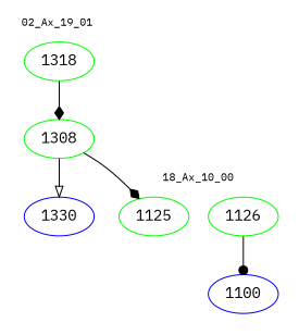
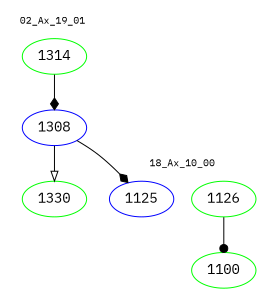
  digraph {
    fontname="IBM Plex Mono"
    node [color=green fontname="IBM Plex Mono"]
    edge [arrowhead=diamond color=black fontname="IBM Plex Mono"]
-   n1 [label=1318]
-   n2 [label=1308]
-   n3 [color=blue label=1330]
+   n1 [label=1314]
+   n2 [color=blue label=1308]
+   n3 [label=1330]
    n4 [label=1126]
-   n5 [color=blue label=1100]
-   n6 [label=1125]
+   n5 [label=1100]
+   n6 [color=blue label=1125]
    subgraph cluster_1 {
      color=white
      fontsize=10
      label="02_Ax_19_01"
      n1
      n2
      n3
    }
    subgraph cluster_2 {
      color=white
      fontsize=10
      label="18_Ax_10_00"
      n4
      n5
      n6
    }
    n1 -> n2
    n2 -> n3 [arrowhead=onormal]
    n2 -> n6
    n4 -> n5 [arrowhead=dot]
  }
